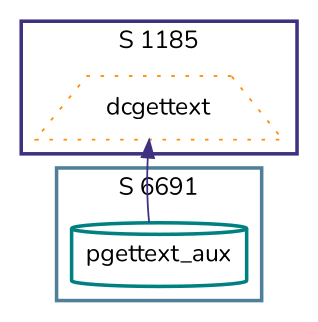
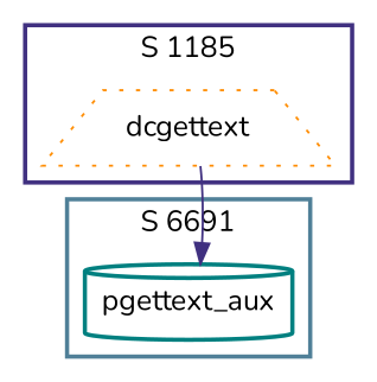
  digraph {
    fontname=Nunito
    node [fontname=Nunito]
    n1 [color=darkorange label=dcgettext shape=trapezium style=dotted]
    n2 [color=teal label=pgettext_aux shape=cylinder style=bold]
    subgraph cluster_1 {
      color="#403080"
      label="S 1185"
      style=bold
      n1
    }
    subgraph cluster_2 {
      color="#508098"
      label="S 6691"
      style=bold
      n2
    }
-   n2 -> n1 [color="#403080" fontname=Nunito]
+   n1 -> n2 [color="#403080" fontname=Nunito]
  }
